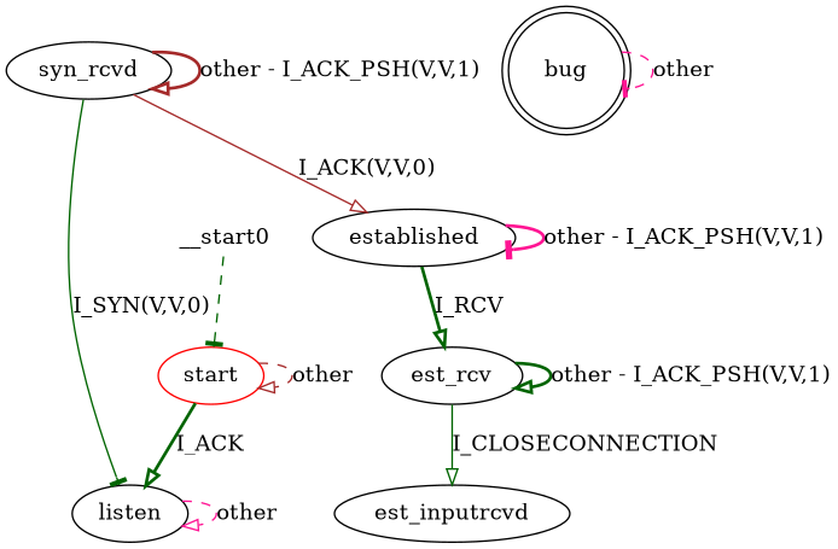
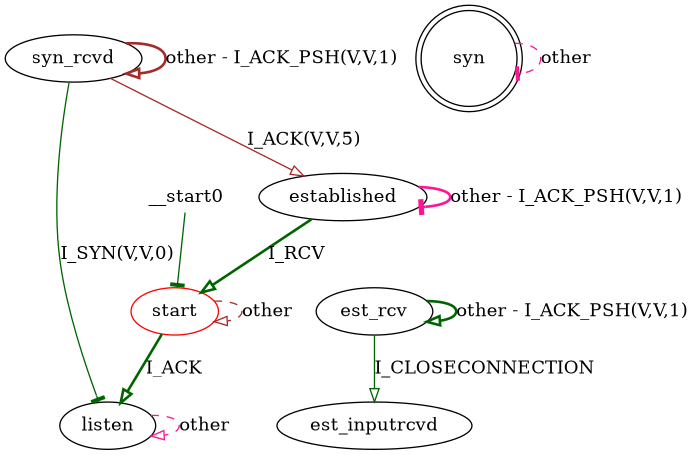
  digraph {
    edge [arrowhead=onormal color=darkgreen style=bold]
    start [color=red]
    listen
-   bug [shape=doublecircle]
+   bug [shape=doublecircle label=syn]
    syn_rcvd
    established
    est_rcv
    est_inputrcvd
    __start0 [height=0 shape=none width=0]
    start -> start [color=brown label=other style=dashed]
    start -> listen [label=I_ACK]
    listen -> listen [color=deeppink label=other style=dashed]
    bug -> bug [arrowhead=tee color=deeppink label=other style=dashed]
    syn_rcvd -> listen [arrowhead=tee label="I_SYN(V,V,0)" style=solid]
    syn_rcvd -> syn_rcvd [color=brown label="other - I_ACK_PSH(V,V,1)"]
-   syn_rcvd -> established [color=brown label="I_ACK(V,V,0)" style=solid]
+   syn_rcvd -> established [color=brown label="I_ACK(V,V,5)" style=solid]
    established -> established [arrowhead=tee color=deeppink label="other - I_ACK_PSH(V,V,1)"]
-   established -> est_rcv [label=I_RCV]
+   established -> start [label=I_RCV]
    est_rcv -> est_rcv [label="other - I_ACK_PSH(V,V,1)"]
    est_rcv -> est_inputrcvd [label=I_CLOSECONNECTION style=solid]
-   __start0 -> start [arrowhead=tee style=dashed]
+   __start0 -> start [arrowhead=tee style=solid]
  }
